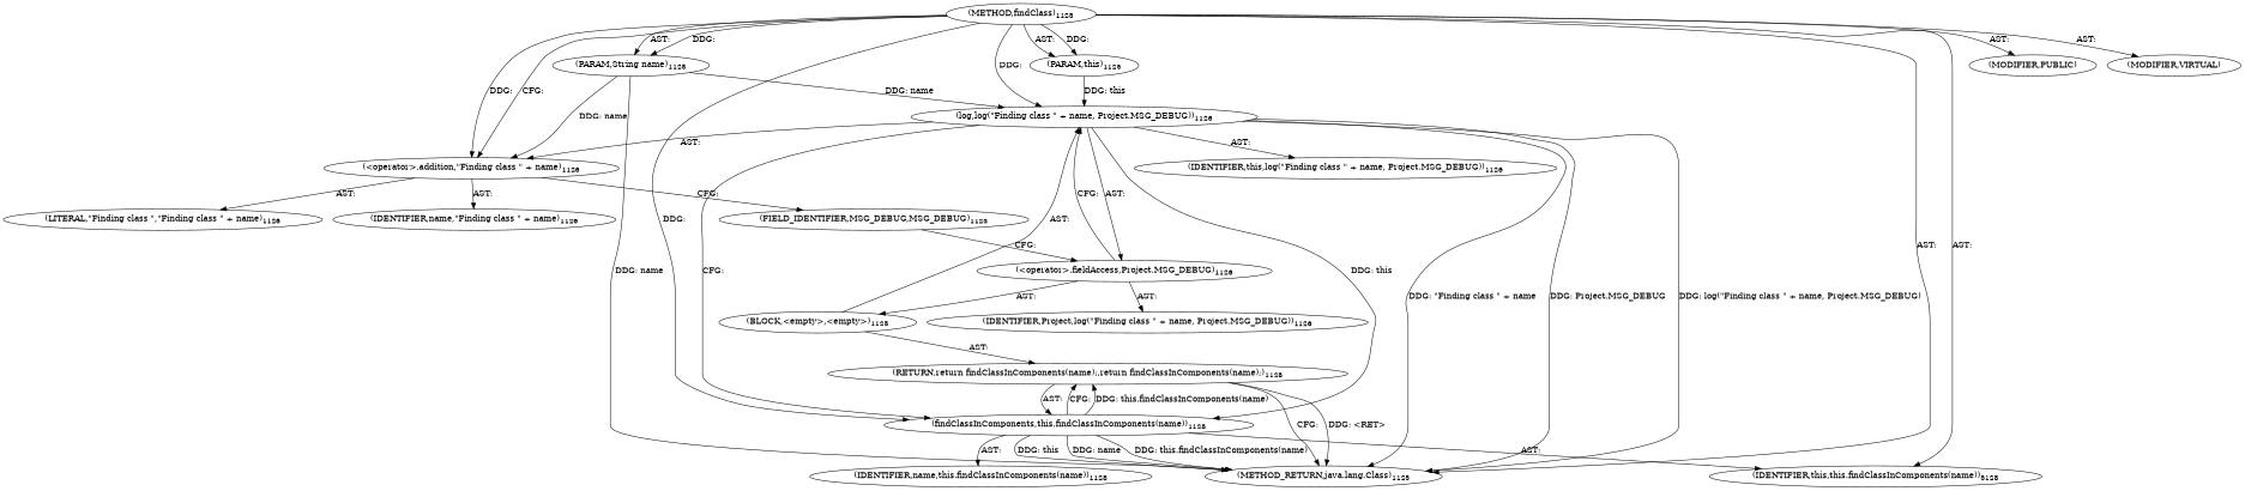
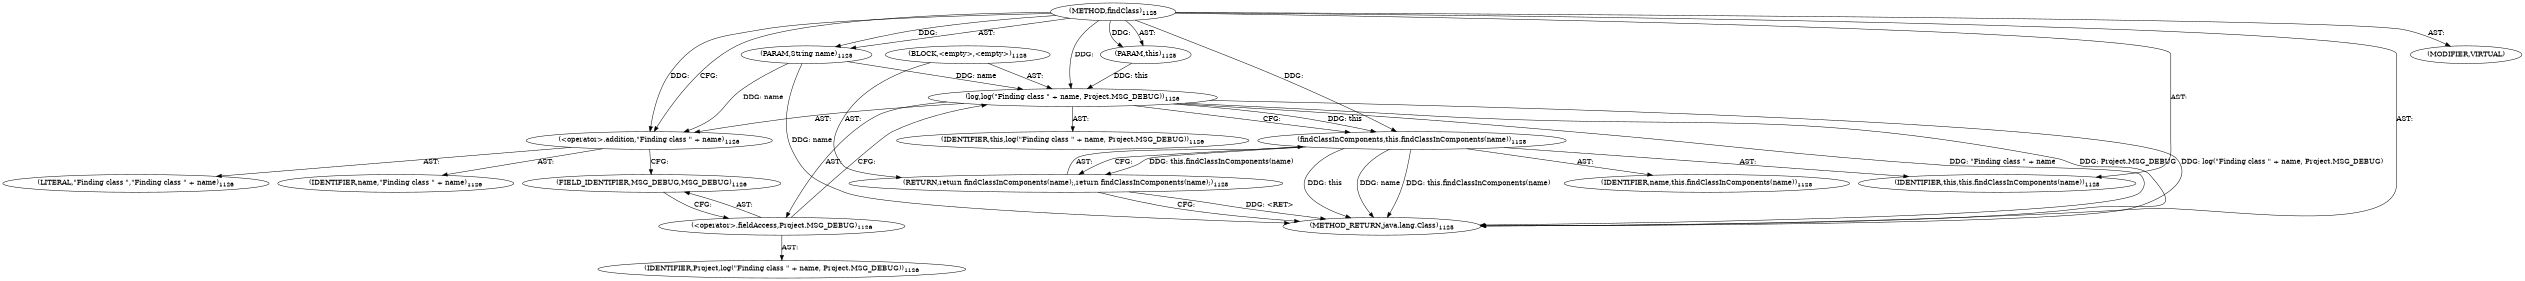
  digraph {
    n1 [label=<(METHOD,findClass)<SUB>1125</SUB>>]
    n2 [label=<(PARAM,this)<SUB>1125</SUB>>]
    n3 [label=<(PARAM,String name)<SUB>1125</SUB>>]
    n4 [label=<(log,log(&quot;Finding class &quot; + name, Project.MSG_DEBUG))<SUB>1126</SUB>>]
    n5 [label=<(&lt;operator&gt;.addition,&quot;Finding class &quot; + name)<SUB>1126</SUB>>]
    n6 [label=<(findClassInComponents,this.findClassInComponents(name))<SUB>1128</SUB>>]
-   n7 [label=<(MODIFIER,PUBLIC)>]
    n8 [label=<(MODIFIER,VIRTUAL)>]
    n9 [label=<(METHOD_RETURN,java.lang.Class)<SUB>1125</SUB>>]
-   n10 [label=<(IDENTIFIER,this,this.findClassInComponents(name))<SUB>5128</SUB>>]
+   n10 [label=<(IDENTIFIER,this,this.findClassInComponents(name))<SUB>1128</SUB>>]
    n11 [label=<(BLOCK,&lt;empty&gt;,&lt;empty&gt;)<SUB>1125</SUB>>]
    n12 [label=<(RETURN,return findClassInComponents(name);,return findClassInComponents(name);)<SUB>1128</SUB>>]
    n13 [label=<(IDENTIFIER,this,log(&quot;Finding class &quot; + name, Project.MSG_DEBUG))<SUB>1126</SUB>>]
    n14 [label=<(&lt;operator&gt;.fieldAccess,Project.MSG_DEBUG)<SUB>1126</SUB>>]
    n15 [label=<(LITERAL,&quot;Finding class &quot;,&quot;Finding class &quot; + name)<SUB>1126</SUB>>]
    n16 [label=<(IDENTIFIER,name,&quot;Finding class &quot; + name)<SUB>1126</SUB>>]
-   n17 [label=<(FIELD_IDENTIFIER,MSG_DEBUG,MSG_DEBUG)<SUB>1123</SUB>>]
+   n17 [label=<(FIELD_IDENTIFIER,MSG_DEBUG,MSG_DEBUG)<SUB>1126</SUB>>]
    n18 [label=<(IDENTIFIER,name,this.findClassInComponents(name))<SUB>1128</SUB>>]
    n19 [label=<(IDENTIFIER,Project,log(&quot;Finding class &quot; + name, Project.MSG_DEBUG))<SUB>1126</SUB>>]
    n1 -> n2 [label="AST: "]
    n1 -> n2 [label="DDG: "]
    n1 -> n3 [label="AST: "]
    n1 -> n3 [label="DDG: "]
    n1 -> n4 [label="DDG: "]
    n1 -> n5 [label="CFG: "]
    n1 -> n5 [label="DDG: "]
    n1 -> n6 [label="DDG: "]
-   n1 -> n7 [label="AST: "]
    n1 -> n8 [label="AST: "]
    n1 -> n9 [label="AST: "]
    n1 -> n10 [label="AST: "]
    n2 -> n4 [label="DDG: this"]
    n3 -> n4 [label="DDG: name"]
    n3 -> n5 [label="DDG: name"]
    n3 -> n9 [label="DDG: name"]
    n4 -> n5 [label="AST: "]
    n4 -> n6 [label="CFG: "]
    n4 -> n6 [label="DDG: this"]
    n4 -> n9 [label="DDG: &quot;Finding class &quot; + name"]
    n4 -> n9 [label="DDG: Project.MSG_DEBUG"]
    n4 -> n9 [label="DDG: log(&quot;Finding class &quot; + name, Project.MSG_DEBUG)"]
    n4 -> n13 [label="AST: "]
    n4 -> n14 [label="AST: "]
    n5 -> n15 [label="AST: "]
    n5 -> n16 [label="AST: "]
    n5 -> n17 [label="CFG: "]
    n6 -> n9 [label="DDG: this"]
    n6 -> n9 [label="DDG: name"]
    n6 -> n9 [label="DDG: this.findClassInComponents(name)"]
    n6 -> n10 [label="AST: "]
    n6 -> n12 [label="CFG: "]
    n6 -> n12 [label="DDG: this.findClassInComponents(name)"]
    n6 -> n18 [label="AST: "]
    n11 -> n4 [label="AST: "]
    n11 -> n12 [label="AST: "]
    n12 -> n6 [label="AST: "]
    n12 -> n9 [label="CFG: "]
    n12 -> n9 [label="DDG: &lt;RET&gt;"]
    n14 -> n4 [label="CFG: "]
-   n14 -> n11 [label="AST: "]
+   n14 -> n17 [label="AST: "]
    n14 -> n19 [label="AST: "]
    n17 -> n14 [label="CFG: "]
  }
